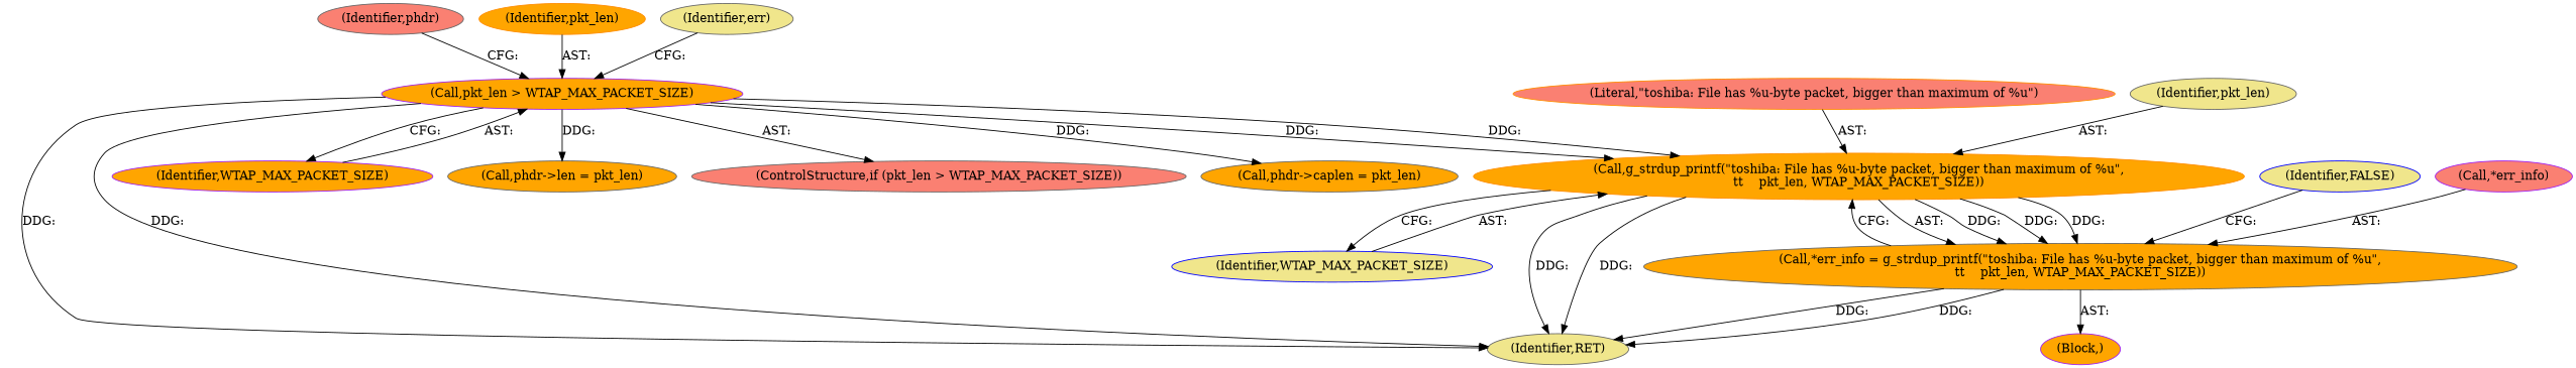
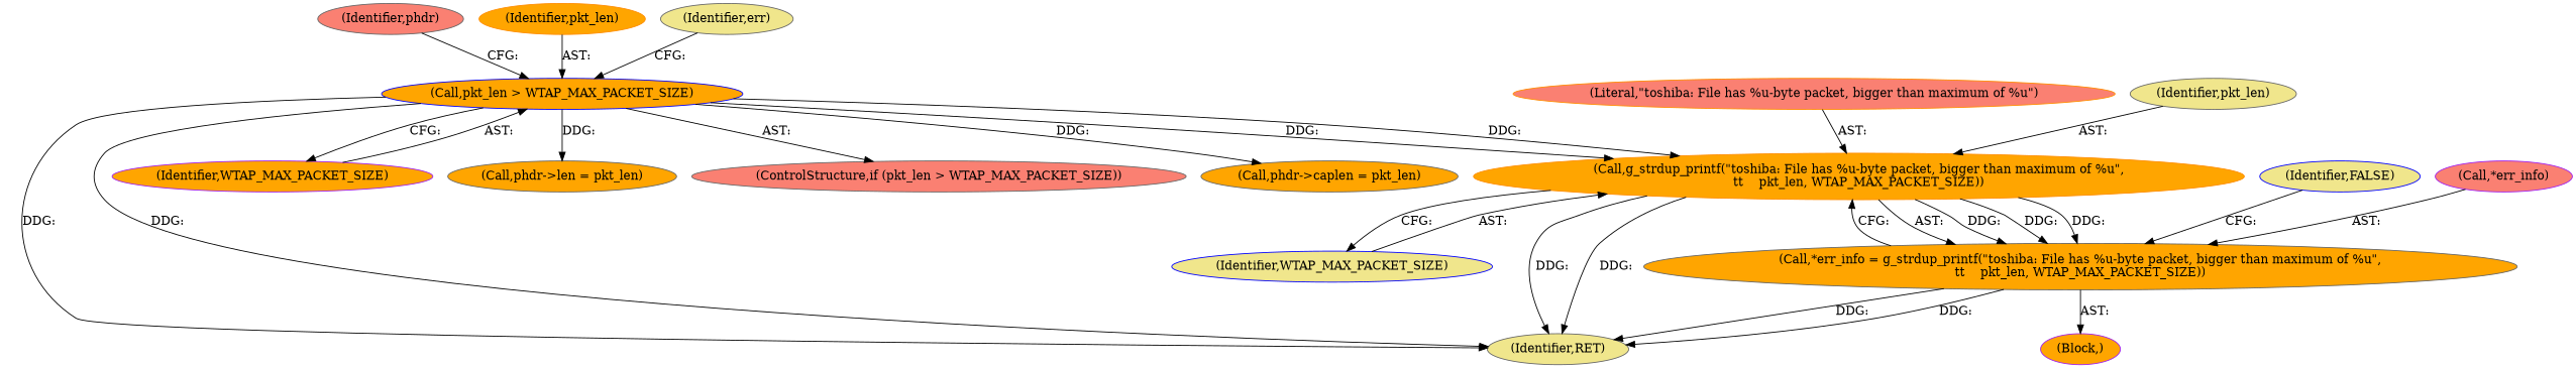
  digraph {
    node [color=gray40 fillcolor=orange style=filled]
    n1 [color=darkorange label="(Call,g_strdup_printf(\"toshiba: File has %u-byte packet, bigger than maximum of %u\",\n\t\t    pkt_len, WTAP_MAX_PACKET_SIZE))"]
    n2 [label="(Call,*err_info = g_strdup_printf(\"toshiba: File has %u-byte packet, bigger than maximum of %u\",\n\t\t    pkt_len, WTAP_MAX_PACKET_SIZE))"]
    n3 [color=blue fillcolor=khaki label="(Identifier,WTAP_MAX_PACKET_SIZE)"]
    n4 [fillcolor=khaki label="(Identifier,RET)"]
    n5 [color=purple label="(Block,)"]
-   n6 [color=purple label="(Call,pkt_len > WTAP_MAX_PACKET_SIZE)"]
+   n6 [color=blue label="(Call,pkt_len > WTAP_MAX_PACKET_SIZE)"]
    n7 [color=purple label="(Identifier,WTAP_MAX_PACKET_SIZE)"]
    n8 [label="(Call,phdr->len = pkt_len)"]
    n9 [fillcolor=salmon label="(ControlStructure,if (pkt_len > WTAP_MAX_PACKET_SIZE))"]
    n10 [label="(Call,phdr->caplen = pkt_len)"]
    n11 [color=darkorange fillcolor=salmon label="(Literal,\"toshiba: File has %u-byte packet, bigger than maximum of %u\")"]
    n12 [color=blue fillcolor=khaki label="(Identifier,FALSE)"]
    n13 [fillcolor=salmon label="(Identifier,phdr)"]
    n14 [color=darkorange label="(Identifier,pkt_len)"]
    n15 [fillcolor=khaki label="(Identifier,pkt_len)"]
    n16 [fillcolor=khaki label="(Identifier,err)"]
    n17 [color=purple fillcolor=salmon label="(Call,*err_info)"]
    n1 -> n2 [label="AST: "]
    n1 -> n2 [label="DDG: "]
    n1 -> n2 [label="DDG: "]
    n1 -> n2 [label="DDG: "]
    n1 -> n3 [label="CFG: "]
    n1 -> n4 [label="DDG: "]
    n1 -> n4 [label="DDG: "]
    n2 -> n1 [label="CFG: "]
    n2 -> n4 [label="DDG: "]
    n2 -> n4 [label="DDG: "]
    n2 -> n5 [label="AST: "]
    n3 -> n1 [label="AST: "]
    n6 -> n1 [label="DDG: "]
    n6 -> n1 [label="DDG: "]
    n6 -> n4 [label="DDG: "]
    n6 -> n4 [label="DDG: "]
    n6 -> n7 [label="CFG: "]
    n6 -> n8 [label="DDG: "]
    n6 -> n9 [label="AST: "]
    n6 -> n10 [label="DDG: "]
    n7 -> n6 [label="AST: "]
    n11 -> n1 [label="AST: "]
    n12 -> n2 [label="CFG: "]
    n13 -> n6 [label="CFG: "]
    n14 -> n6 [label="AST: "]
    n15 -> n1 [label="AST: "]
    n16 -> n6 [label="CFG: "]
    n17 -> n2 [label="AST: "]
  }
